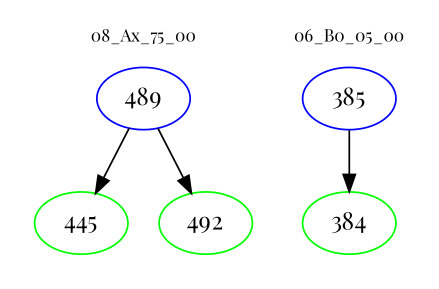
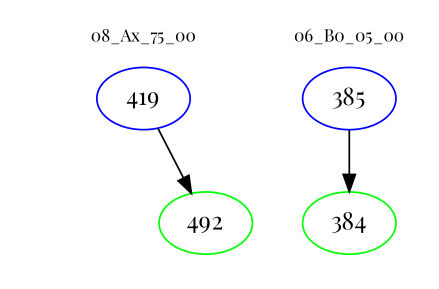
  digraph {
    fontname="Playfair Display"
    node [color=green fontname="Playfair Display"]
    edge [color=black fontname="Playfair Display"]
-   n1 [color=blue label=489]
-   n2 [label=445]
+   n1 [color=blue label=419]
    n3 [label=492]
    n4 [color=blue label=385]
    n5 [label=384]
    subgraph cluster_1 {
      color=white
      fontsize=10
      label="08_Ax_75_00"
      n1
-     n2
      n3
    }
    subgraph cluster_2 {
      color=white
      fontsize=10
      label="06_B0_05_00"
      n4
      n5
    }
-   n1 -> n2
    n1 -> n3
    n4 -> n5
  }
